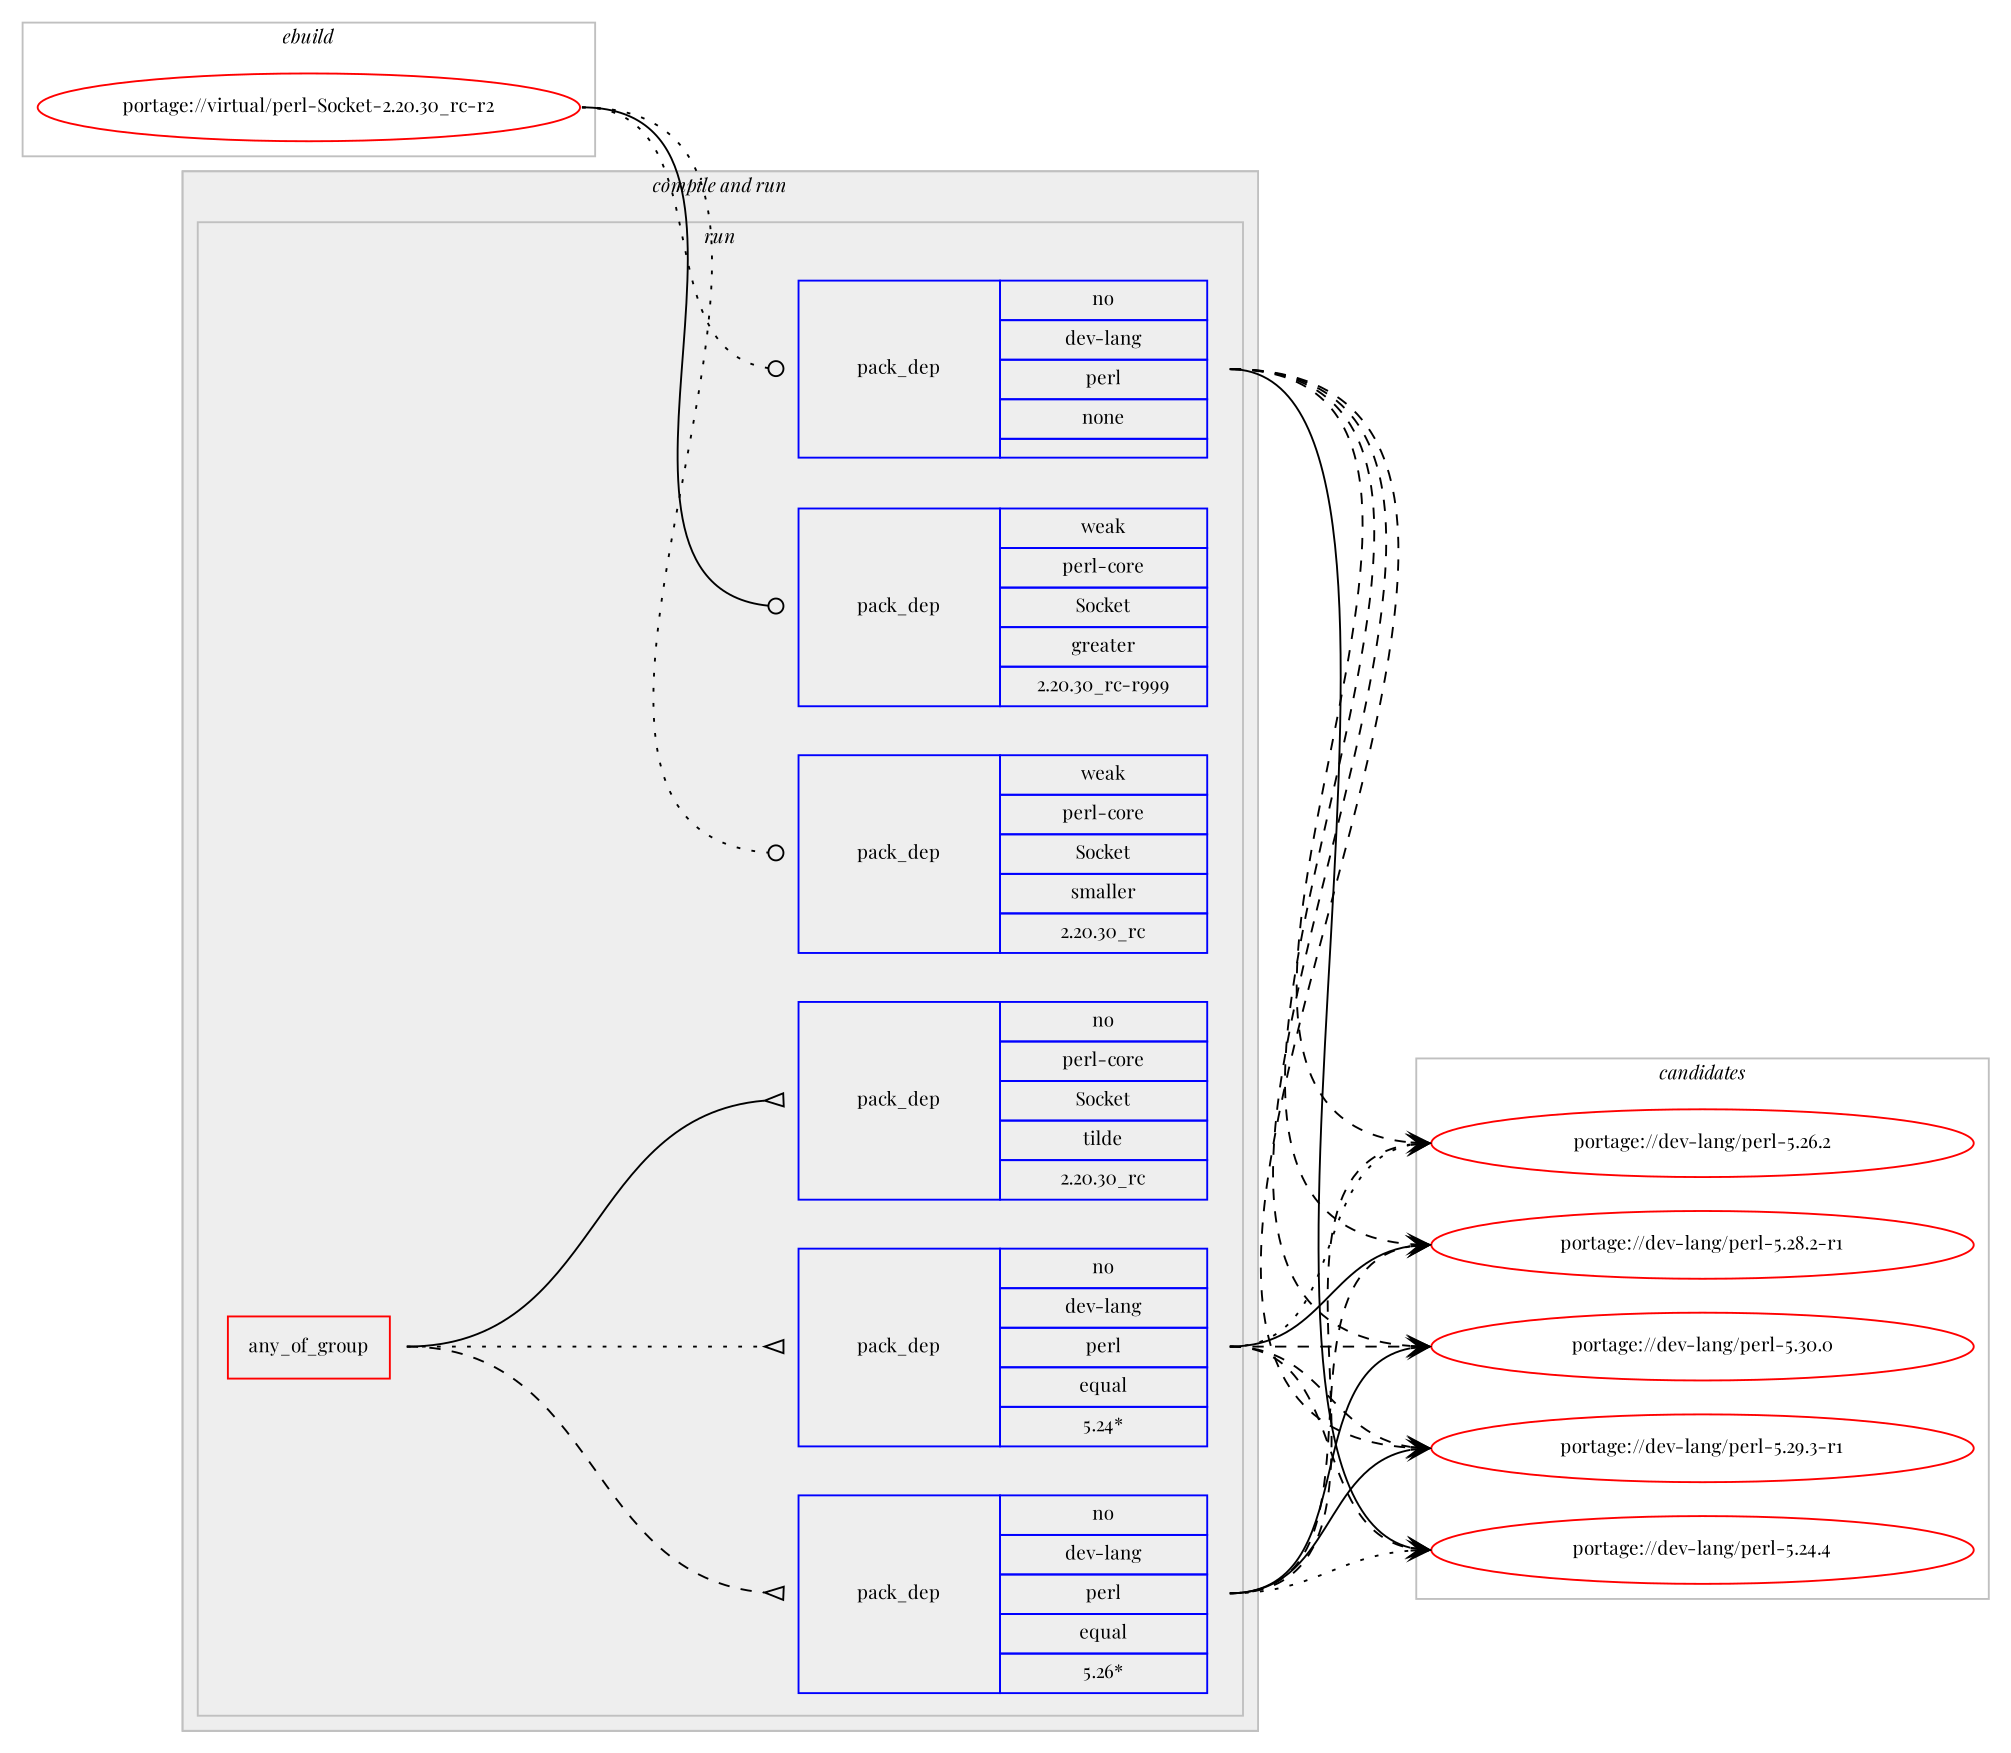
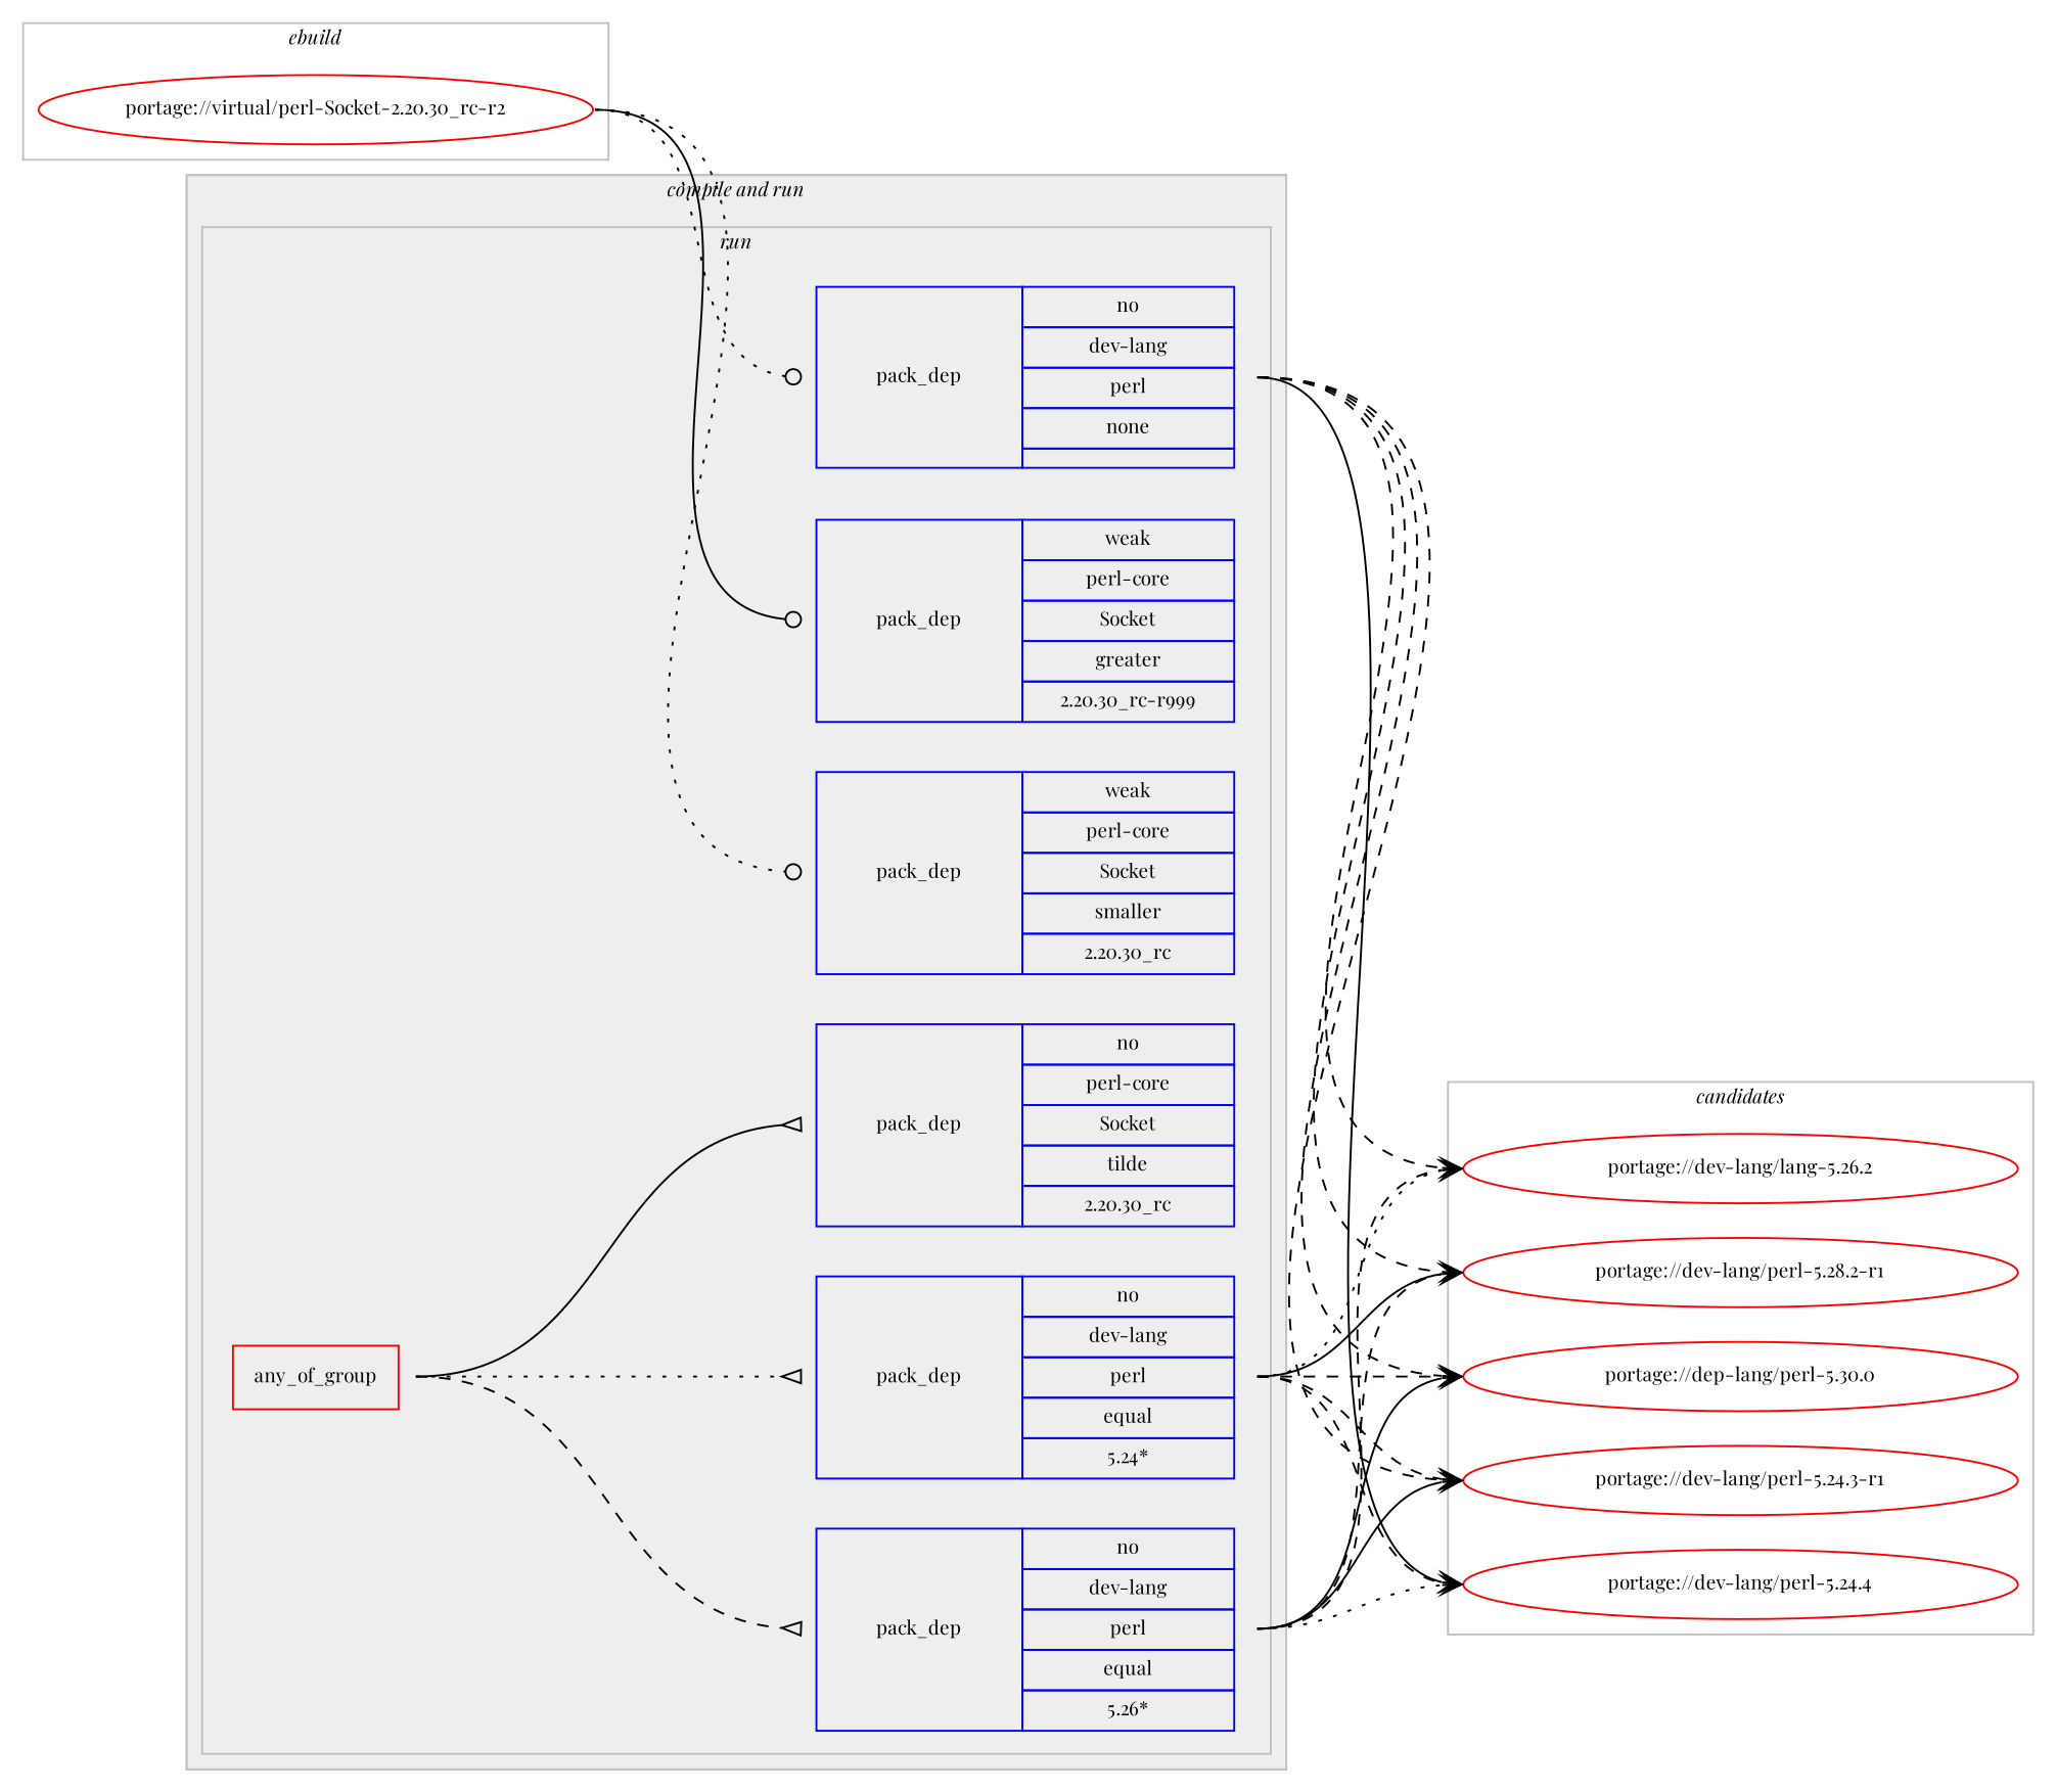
  digraph {
    compound=true
    concentrate=true
    fontname="Playfair Display"
    fontsize=10
    newrank=true
    rankdir=LR
    ranksep=1.5
    node [color=red fontname="Playfair Display" fontsize=10 shape=none]
    edge [arrowhead=vee fontname="Playfair Display" headport=w style=dashed tailport=e weight=100]
    n1 [label="portage://virtual/perl-Socket-2.20.30_rc-r2" width=4 shape=""]
    n2 [color=blue label=<<TABLE BORDER="0" CELLBORDER="1" CELLSPACING="0" CELLPADDING="4" WIDTH="220"><TR><TD ROWSPAN="6" CELLPADDING="30">pack_dep</TD></TR><TR><TD WIDTH="110">no</TD></TR><TR><TD>dev-lang</TD></TR><TR><TD>perl</TD></TR><TR><TD>equal</TD></TR><TR><TD>5.26*</TD></TR></TABLE>>]
    n3 [color=blue label=<<TABLE BORDER="0" CELLBORDER="1" CELLSPACING="0" CELLPADDING="4" WIDTH="220"><TR><TD ROWSPAN="6" CELLPADDING="30">pack_dep</TD></TR><TR><TD WIDTH="110">no</TD></TR><TR><TD>dev-lang</TD></TR><TR><TD>perl</TD></TR><TR><TD>equal</TD></TR><TR><TD>5.24*</TD></TR></TABLE>>]
    n4 [color=blue label=<<TABLE BORDER="0" CELLBORDER="1" CELLSPACING="0" CELLPADDING="4" WIDTH="220"><TR><TD ROWSPAN="6" CELLPADDING="30">pack_dep</TD></TR><TR><TD WIDTH="110">no</TD></TR><TR><TD>perl-core</TD></TR><TR><TD>Socket</TD></TR><TR><TD>tilde</TD></TR><TR><TD>2.20.30_rc</TD></TR></TABLE>>]
    n5 [label=<<TABLE BORDER="0" CELLBORDER="1" CELLSPACING="0" CELLPADDING="4"><TR><TD CELLPADDING="10">any_of_group</TD></TR></TABLE>>]
    n6 [color=blue label=<<TABLE BORDER="0" CELLBORDER="1" CELLSPACING="0" CELLPADDING="4" WIDTH="220"><TR><TD ROWSPAN="6" CELLPADDING="30">pack_dep</TD></TR><TR><TD WIDTH="110">no</TD></TR><TR><TD>dev-lang</TD></TR><TR><TD>perl</TD></TR><TR><TD>none</TD></TR><TR><TD></TD></TR></TABLE>>]
    n7 [color=blue label=<<TABLE BORDER="0" CELLBORDER="1" CELLSPACING="0" CELLPADDING="4" WIDTH="220"><TR><TD ROWSPAN="6" CELLPADDING="30">pack_dep</TD></TR><TR><TD WIDTH="110">weak</TD></TR><TR><TD>perl-core</TD></TR><TR><TD>Socket</TD></TR><TR><TD>greater</TD></TR><TR><TD>2.20.30_rc-r999</TD></TR></TABLE>>]
    n8 [color=blue label=<<TABLE BORDER="0" CELLBORDER="1" CELLSPACING="0" CELLPADDING="4" WIDTH="220"><TR><TD ROWSPAN="6" CELLPADDING="30">pack_dep</TD></TR><TR><TD WIDTH="110">weak</TD></TR><TR><TD>perl-core</TD></TR><TR><TD>Socket</TD></TR><TR><TD>smaller</TD></TR><TR><TD>2.20.30_rc</TD></TR></TABLE>>]
-   n9 [label="portage://dev-lang/perl-5.29.3-r1" width=4 shape=""]
+   n9 [label="portage://dev-lang/perl-5.24.3-r1" width=4 shape=""]
    n10 [label="portage://dev-lang/perl-5.24.4" width=4 shape=""]
-   n11 [label="portage://dev-lang/perl-5.26.2" width=4 shape=""]
+   n11 [label="portage://dev-lang/lang-5.26.2" width=4 shape=""]
    n12 [label="portage://dev-lang/perl-5.28.2-r1" width=4 shape=""]
-   n13 [label="portage://dev-lang/perl-5.30.0" width=4 shape=""]
+   n13 [label="portage://dep-lang/perl-5.30.0" width=4 shape=""]
    subgraph cluster_1 {
      color=gray
      label=<<i>ebuild</i>>
      rank=same
      n1
    }
    subgraph cluster_2 {
      color=gray
      label=<<i>dependencies</i>>
      subgraph cluster_3 {
        color=gray
        fillcolor="#eeeeee"
        label=<<i>compile</i>>
        style=filled
      }
      subgraph cluster_4 {
        color=gray
        fillcolor="#eeeeee"
        label=<<i>compile and run</i>>
        style=filled
      }
      subgraph cluster_5 {
        color=gray
        fillcolor="#eeeeee"
        label=<<i>run</i>>
        style=filled
        subgraph sub_6 {
          color=gray
          fillcolor="#eeeeee"
          label=<<i>run</i>>
          style=filled
          n5
          subgraph sub_7 {
            color=gray
            fillcolor="#eeeeee"
            label=<<i>run</i>>
            style=filled
            n2
          }
          subgraph sub_8 {
            color=gray
            fillcolor="#eeeeee"
            label=<<i>run</i>>
            style=filled
            n3
          }
          subgraph sub_9 {
            color=gray
            fillcolor="#eeeeee"
            label=<<i>run</i>>
            style=filled
            n4
          }
        }
        subgraph sub_10 {
          color=gray
          fillcolor="#eeeeee"
          label=<<i>run</i>>
          style=filled
          n6
        }
        subgraph sub_11 {
          color=gray
          fillcolor="#eeeeee"
          label=<<i>run</i>>
          style=filled
          n7
        }
        subgraph sub_12 {
          color=gray
          fillcolor="#eeeeee"
          label=<<i>run</i>>
          style=filled
          n8
        }
      }
    }
    subgraph cluster_13 {
      color=gray
      label=<<i>candidates</i>>
      rank=same
      subgraph sub_14 {
        color=black
        label=<<i>candidates</i>>
        nodesep=1
        rank=same
        n9
        n10
        n11
        n12
        n13
      }
      subgraph sub_15 {
        color=black
        label=<<i>candidates</i>>
        nodesep=1
        rank=same
        n9
        n10
        n11
        n12
        n13
      }
      subgraph sub_16 {
        color=black
        label=<<i>candidates</i>>
        nodesep=1
        rank=same
      }
      subgraph sub_17 {
        color=black
        label=<<i>candidates</i>>
        nodesep=1
        rank=same
        n9
        n10
        n11
        n12
        n13
      }
      subgraph sub_18 {
        color=black
        label=<<i>candidates</i>>
        nodesep=1
        rank=same
      }
      subgraph sub_19 {
        color=black
        label=<<i>candidates</i>>
        nodesep=1
        rank=same
      }
    }
    n1 -> n6 [arrowhead=odot style=dotted weight=20]
    n1 -> n7 [arrowhead=odot style=solid weight=20]
    n1 -> n8 [arrowhead=odot style=dotted weight=20]
    n2 -> n9 [style=solid]
    n2 -> n10 [style=dotted]
    n2 -> n11
    n2 -> n12
    n2 -> n13 [style=solid]
    n3 -> n9
    n3 -> n10
    n3 -> n11 [style=dotted]
    n3 -> n12 [style=solid]
    n3 -> n13
    n5 -> n2 [arrowhead=oinv weight=20]
    n5 -> n3 [arrowhead=oinv style=dotted weight=20]
    n5 -> n4 [arrowhead=oinv style=solid weight=20]
    n6 -> n9
    n6 -> n10 [style=solid]
    n6 -> n11
    n6 -> n12
    n6 -> n13
  }
